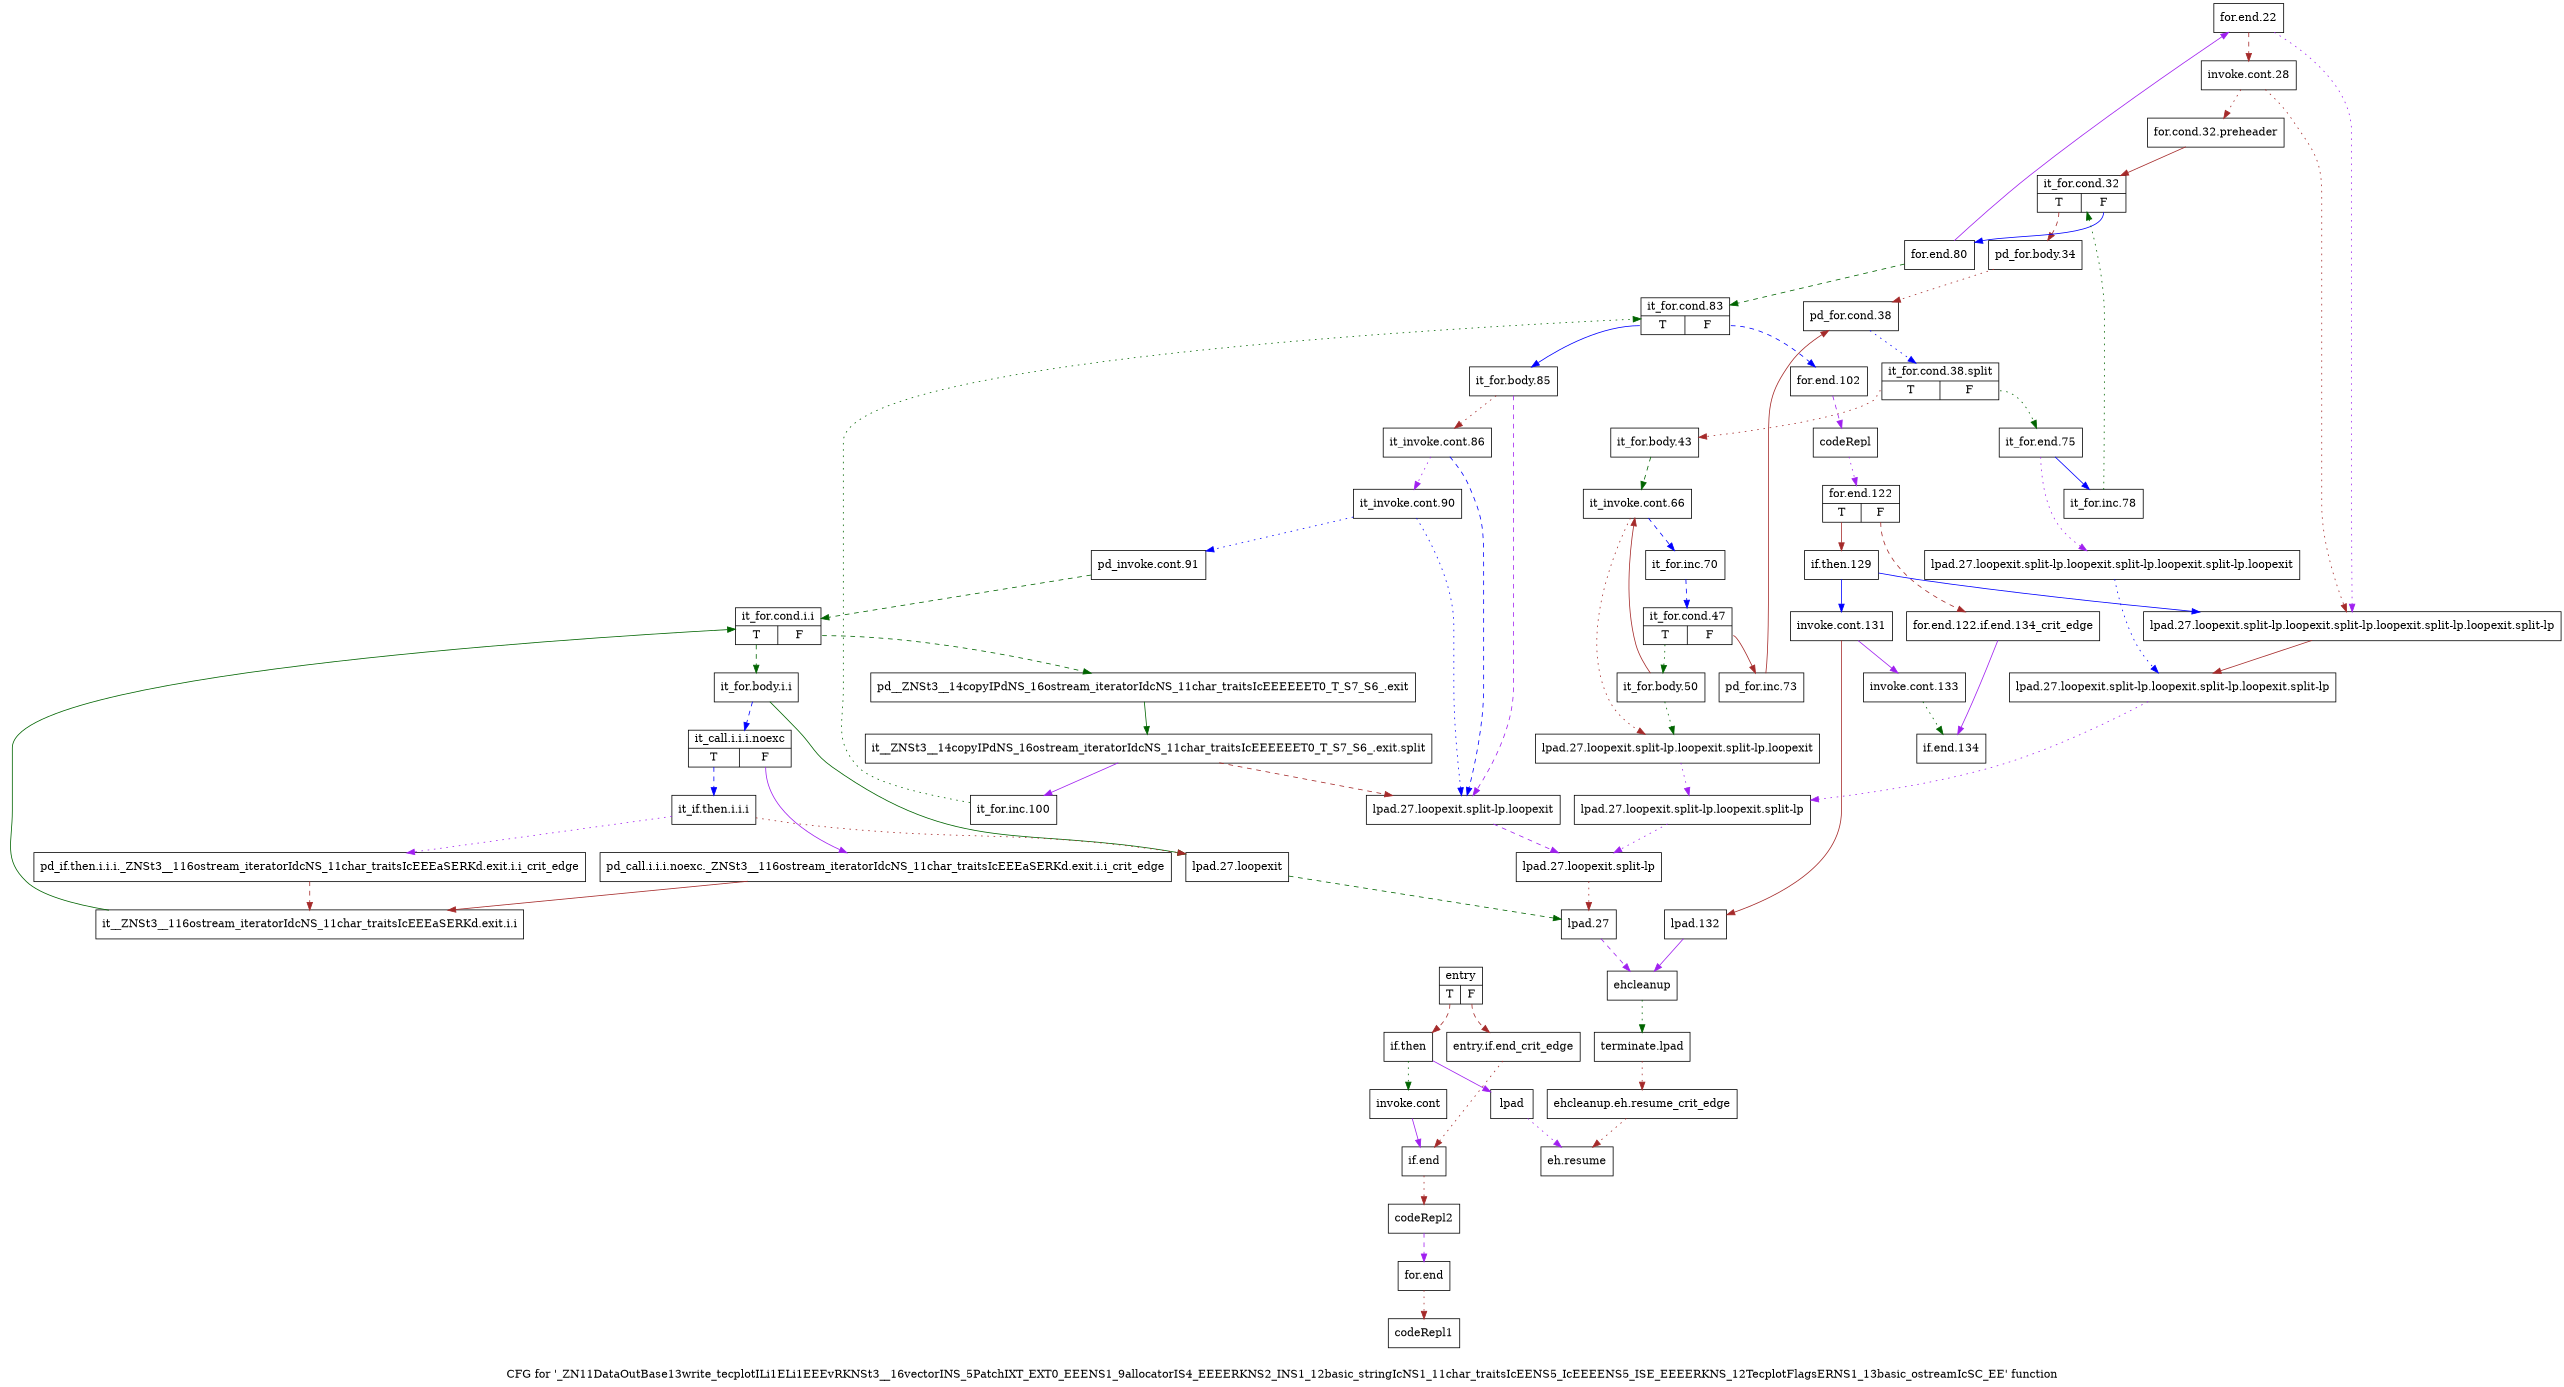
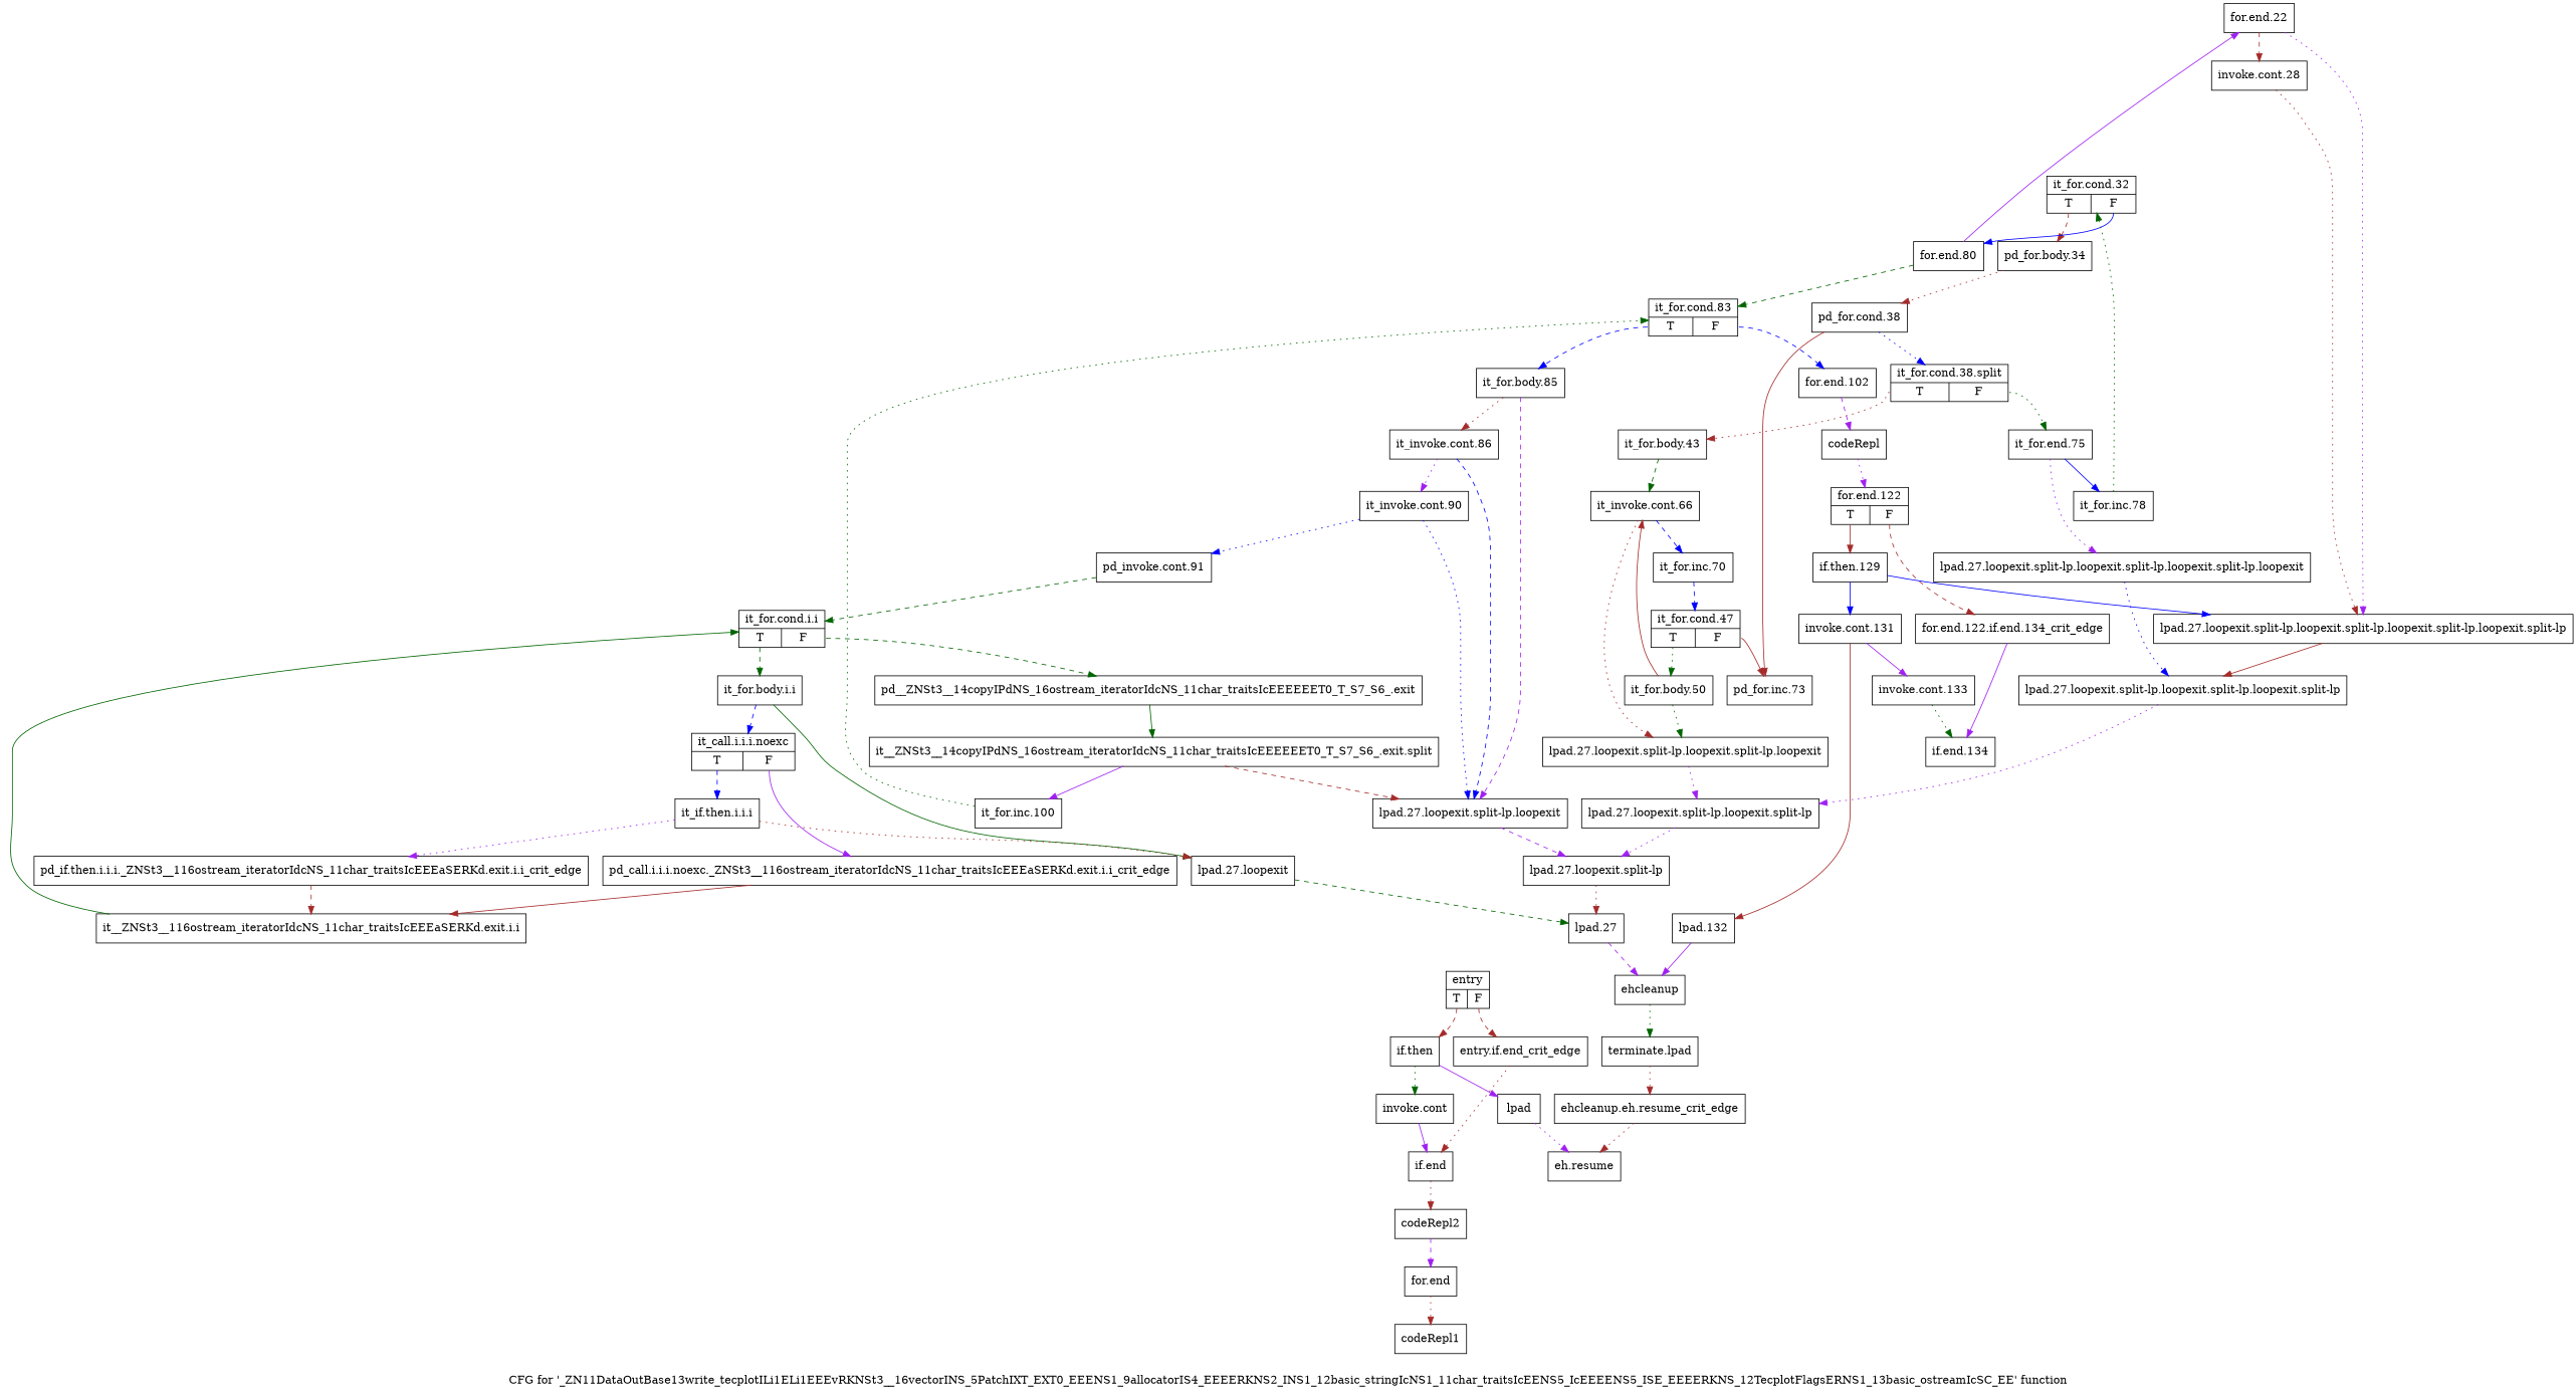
  digraph {
    label="CFG for '_ZN11DataOutBase13write_tecplotILi1ELi1EEEvRKNSt3__16vectorINS_5PatchIXT_EXT0_EEENS1_9allocatorIS4_EEEERKNS2_INS1_12basic_stringIcNS1_11char_traitsIcEENS5_IcEEEENS5_ISE_EEEERKNS_12TecplotFlagsERNS1_13basic_ostreamIcSC_EE' function"
    node [shape=record]
    edge [color=brown style=dotted]
    n1 [label="{entry|{<s0>T|<s1>F}}"]
    n2 [label="{if.then}"]
    n3 [label="{entry.if.end_crit_edge}"]
    n4 [label="{invoke.cont}"]
    n5 [label="{lpad}"]
    n6 [label="{if.end}"]
    n7 [label="{eh.resume}"]
    n8 [label="{codeRepl2}"]
    n9 [label="{for.end}"]
    n10 [label="{codeRepl1}"]
    n11 [label="{for.end.22}"]
    n12 [label="{invoke.cont.28}"]
    n13 [label="{lpad.27.loopexit.split-lp.loopexit.split-lp.loopexit.split-lp.loopexit.split-lp}"]
-   n14 [label="{for.cond.32.preheader}"]
    n15 [label="{lpad.27.loopexit.split-lp.loopexit.split-lp.loopexit.split-lp}"]
    n16 [label="{it_for.cond.32|{<s0>T|<s1>F}}"]
    n17 [label="{lpad.27.loopexit.split-lp.loopexit.split-lp}"]
    n18 [label="{pd_for.body.34}"]
    n19 [label="{for.end.80}"]
    n20 [label="{pd_for.cond.38}"]
    n21 [label="{it_for.cond.83|{<s0>T|<s1>F}}"]
    n22 [label="{it_for.cond.38.split|{<s0>T|<s1>F}}"]
    n23 [label="{it_for.body.85}"]
    n24 [label="{for.end.102}"]
    n25 [label="{it_for.body.43}"]
    n26 [label="{it_for.end.75}"]
    n27 [label="{it_invoke.cont.66}"]
    n28 [label="{lpad.27.loopexit.split-lp.loopexit.split-lp.loopexit.split-lp.loopexit}"]
    n29 [label="{it_for.inc.78}"]
    n30 [label="{it_for.cond.47|{<s0>T|<s1>F}}"]
    n31 [label="{it_for.body.50}"]
    n32 [label="{pd_for.inc.73}"]
    n33 [label="{lpad.27.loopexit.split-lp.loopexit.split-lp.loopexit}"]
    n34 [label="{it_for.inc.70}"]
    n35 [label="{lpad.27.loopexit.split-lp}"]
    n36 [label="{lpad.27.loopexit}"]
    n37 [label="{lpad.27}"]
    n38 [label="{ehcleanup}"]
    n39 [label="{terminate.lpad}"]
    n40 [label="{lpad.27.loopexit.split-lp.loopexit}"]
    n41 [label="{ehcleanup.eh.resume_crit_edge}"]
    n42 [label="{it_invoke.cont.86}"]
    n43 [label="{codeRepl}"]
    n44 [label="{it_invoke.cont.90}"]
    n45 [label="{for.end.122|{<s0>T|<s1>F}}"]
    n46 [label="{pd_invoke.cont.91}"]
    n47 [label="{it_for.cond.i.i|{<s0>T|<s1>F}}"]
    n48 [label="{it_for.body.i.i}"]
    n49 [label="{pd__ZNSt3__14copyIPdNS_16ostream_iteratorIdcNS_11char_traitsIcEEEEEET0_T_S7_S6_.exit}"]
    n50 [label="{it_call.i.i.i.noexc|{<s0>T|<s1>F}}"]
    n51 [label="{it__ZNSt3__14copyIPdNS_16ostream_iteratorIdcNS_11char_traitsIcEEEEEET0_T_S7_S6_.exit.split}"]
    n52 [label="{it_if.then.i.i.i}"]
    n53 [label="{pd_call.i.i.i.noexc._ZNSt3__116ostream_iteratorIdcNS_11char_traitsIcEEEaSERKd.exit.i.i_crit_edge}"]
    n54 [label="{it_for.inc.100}"]
    n55 [label="{pd_if.then.i.i.i._ZNSt3__116ostream_iteratorIdcNS_11char_traitsIcEEEaSERKd.exit.i.i_crit_edge}"]
    n56 [label="{it__ZNSt3__116ostream_iteratorIdcNS_11char_traitsIcEEEaSERKd.exit.i.i}"]
    n57 [label="{if.then.129}"]
    n58 [label="{for.end.122.if.end.134_crit_edge}"]
    n59 [label="{invoke.cont.131}"]
    n60 [label="{if.end.134}"]
    n61 [label="{invoke.cont.133}"]
    n62 [label="{lpad.132}"]
    n1 -> n2 [style=dashed tailport=s0]
    n1 -> n3 [style=dashed tailport=s1]
    n2 -> n4 [color=darkgreen]
    n2 -> n5 [color=purple style=solid]
    n3 -> n6
    n4 -> n6 [color=purple style=solid]
    n5 -> n7 [color=purple]
    n6 -> n8
    n8 -> n9 [color=purple style=dashed]
    n9 -> n10
    n11 -> n12 [style=dashed]
    n11 -> n13 [color=purple]
    n12 -> n13
-   n12 -> n14
    n13 -> n15 [style=solid]
-   n14 -> n16 [style=solid]
    n15 -> n17 [color=purple]
    n16 -> n18 [style=dashed tailport=s0]
    n16 -> n19 [color=blue style=solid tailport=s1]
    n17 -> n35 [color=purple]
    n18 -> n20
    n19 -> n11 [color=purple style=solid]
    n19 -> n21 [color=darkgreen style=dashed]
    n20 -> n22 [color=blue]
-   n21 -> n23 [color=blue style=solid tailport=s0]
+   n21 -> n23 [color=blue style=dashed tailport=s0]
    n21 -> n24 [color=blue style=dashed tailport=s1]
    n22 -> n25 [tailport=s0]
    n22 -> n26 [color=darkgreen tailport=s1]
    n23 -> n40 [color=purple style=dashed]
    n23 -> n42
    n24 -> n43 [color=purple style=dashed]
    n25 -> n27 [color=darkgreen style=dashed]
    n26 -> n28 [color=purple]
    n26 -> n29 [color=blue style=solid]
    n27 -> n33
    n27 -> n34 [color=blue style=dashed]
    n28 -> n15 [color=blue]
    n29 -> n16 [color=darkgreen]
    n30 -> n31 [color=darkgreen tailport=s0]
    n30 -> n32 [style=solid tailport=s1]
    n31 -> n27 [style=solid]
    n31 -> n33 [color=darkgreen]
-   n32 -> n20 [style=solid]
+   n20 -> n32 [style=solid]
    n33 -> n17 [color=purple]
    n34 -> n30 [color=blue style=dashed]
    n35 -> n37
    n36 -> n37 [color=darkgreen style=dashed]
    n37 -> n38 [color=purple style=dashed]
    n38 -> n39 [color=darkgreen]
    n39 -> n41
    n40 -> n35 [color=purple style=dashed]
    n41 -> n7
    n42 -> n40 [color=blue style=dashed]
    n42 -> n44 [color=purple]
    n43 -> n45 [color=purple]
    n44 -> n40 [color=blue]
    n44 -> n46 [color=blue]
    n45 -> n57 [style=solid tailport=s0]
    n45 -> n58 [style=dashed tailport=s1]
    n46 -> n47 [color=darkgreen style=dashed]
    n47 -> n48 [color=darkgreen style=dashed tailport=s0]
    n47 -> n49 [color=darkgreen style=dashed tailport=s1]
    n48 -> n36 [color=darkgreen style=solid]
    n48 -> n50 [color=blue style=dashed]
    n49 -> n51 [color=darkgreen style=solid]
    n50 -> n52 [color=blue style=dashed tailport=s0]
    n50 -> n53 [color=purple style=solid tailport=s1]
    n51 -> n40 [style=dashed]
    n51 -> n54 [color=purple style=solid]
    n52 -> n36
    n52 -> n55 [color=purple]
    n53 -> n56 [style=solid]
    n54 -> n21 [color=darkgreen]
    n55 -> n56 [style=dashed]
    n56 -> n47 [color=darkgreen style=solid]
    n57 -> n13 [color=blue style=solid]
    n57 -> n59 [color=blue style=solid]
    n58 -> n60 [color=purple style=solid]
    n59 -> n61 [color=purple style=solid]
    n59 -> n62 [style=solid]
    n61 -> n60 [color=darkgreen]
    n62 -> n38 [color=purple style=solid]
  }
